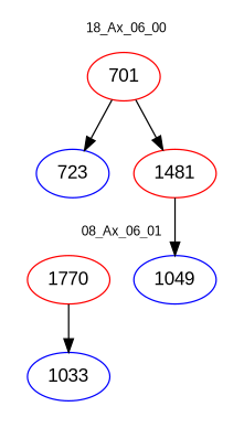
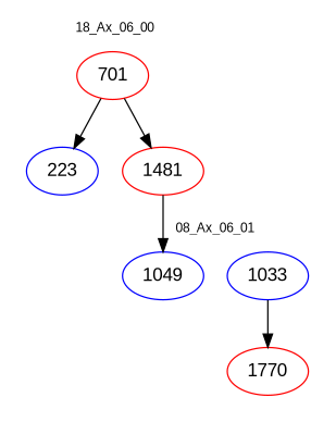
  digraph {
    fontname="Liberation Sans"
    node [color=red fontname="Liberation Sans"]
    edge [color=black fontname="Liberation Sans"]
    n1 [label=701]
-   n2 [color=blue label=723]
+   n2 [color=blue label=223]
    n3 [label=1481]
    n4 [color=blue label=1033]
    n5 [color=blue label=1049]
    n6 [label=1770]
    subgraph cluster_1 {
      color=white
      fontsize=10
      label="18_Ax_06_00"
      n1
      n2
      n3
    }
    subgraph cluster_2 {
      color=white
      fontsize=10
      label="08_Ax_06_01"
      n4
      n5
      n6
    }
    n1 -> n2
    n1 -> n3
    n3 -> n5
-   n6 -> n4
+   n4 -> n6
  }
